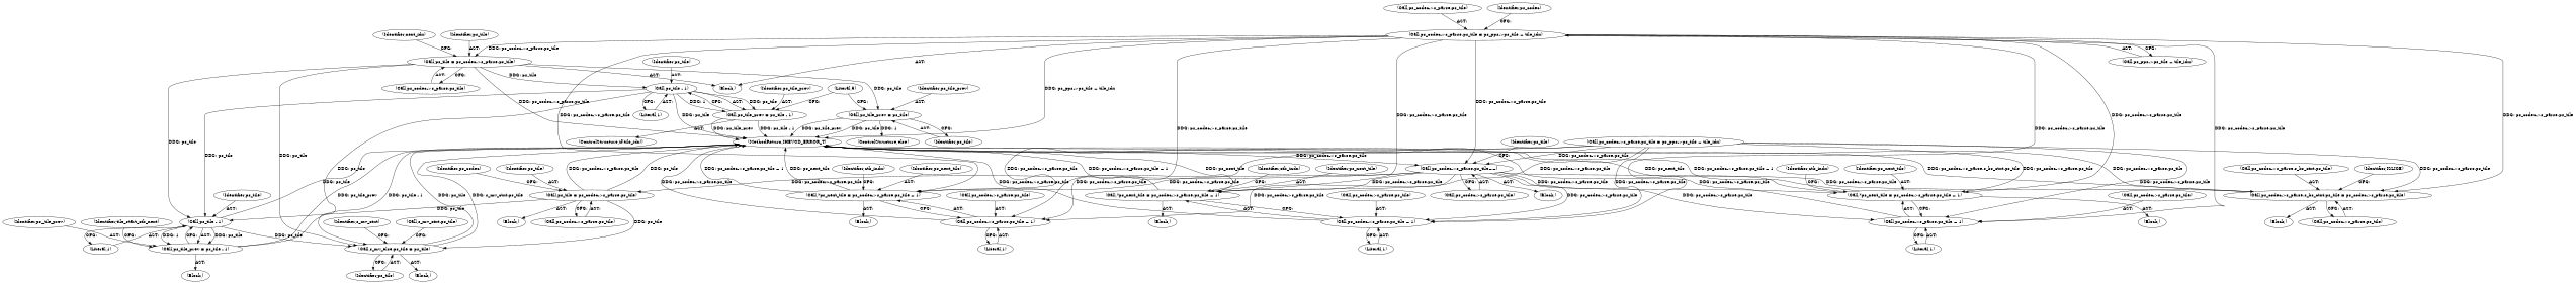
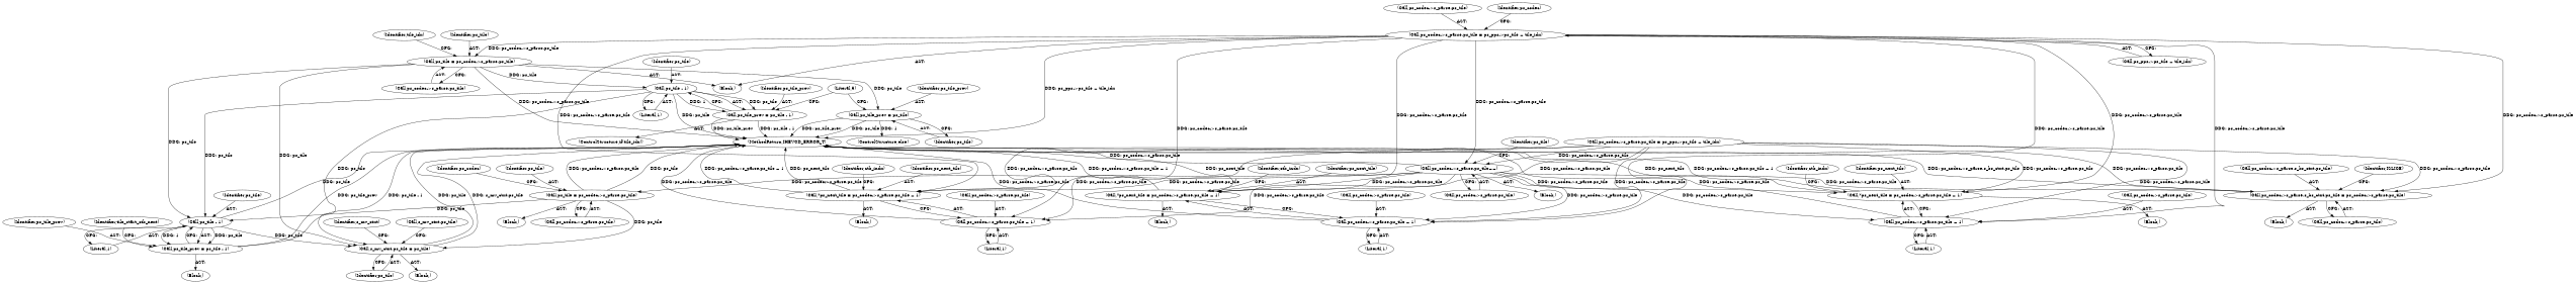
  digraph {
    n1 [label="(Call,ps_codec->s_parse.ps_tile = ps_pps->ps_tile + tile_idx)"]
    n2 [label="(Call,ps_tile = ps_codec->s_parse.ps_tile)"]
    n3 [label="(Call,*ps_next_tile = ps_codec->s_parse.ps_tile + 1)"]
    n4 [label="(Call,ps_codec->s_parse.ps_tile + 1)"]
    n5 [label="(Call,*ps_next_tile = ps_codec->s_parse.ps_tile + 1)"]
    n6 [label="(Call,ps_codec->s_parse.ps_tile + 1)"]
    n7 [label="(Call,*ps_next_tile = ps_codec->s_parse.ps_tile + 1)"]
    n8 [label="(Call,ps_codec->s_parse.ps_tile + 1)"]
    n9 [label="(Call,ps_codec->s_parse.s_bs_ctxt.ps_tile = ps_codec->s_parse.ps_tile)"]
    n10 [label="(Call,ps_codec->s_parse.ps_tile++)"]
    n11 [label="(Block,)"]
    n12 [label="(MethodReturn,IHEVCD_ERROR_T)"]
    n13 [label="(Call,ps_pps->ps_tile + tile_idx)"]
    n14 [label="(Call,ps_tile - 1)"]
    n15 [label="(Call,ps_tile - 1)"]
-   n16 [label="(Call,s_mv_else.ps_tile = ps_tile)"]
+   n16 [label="(Call,s_mv_ctxt.ps_tile = ps_tile)"]
    n17 [label="(Call,ps_tile_prev = ps_tile)"]
    n18 [label="(Call,ps_codec->s_parse.ps_tile)"]
    n19 [label="(Block,)"]
    n20 [label="(Literal,1)"]
    n21 [label="(Block,)"]
    n22 [label="(Literal,1)"]
    n23 [label="(Block,)"]
    n24 [label="(Literal,1)"]
    n25 [label="(Call,ps_codec->s_parse.ps_tile)"]
    n26 [label="(Block,)"]
    n27 [label="(Call,ps_tile = ps_codec->s_parse.ps_tile)"]
    n28 [label="(Call,ps_codec->s_parse.ps_tile)"]
    n29 [label="(Block,)"]
    n30 [label="(Call,ps_tile_prev = ps_tile - 1)"]
    n31 [label="(Literal,1)"]
    n32 [label="(Call,ps_tile_prev = ps_tile - 1)"]
    n33 [label="(Literal,1)"]
    n34 [label="(Block,)"]
    n35 [label="(Identifier,ps_tile)"]
    n36 [label="(Identifier,ps_tile)"]
    n37 [label="(ControlStructure,else)"]
    n38 [label="(ControlStructure,if(tile_idx))"]
    n39 [label="(Block,)"]
    n40 [label="(Block,)"]
    n41 [label="(Call,ps_codec->s_parse.ps_tile)"]
    n42 [label="(Literal,5)"]
    n43 [label="(Identifier,ctb_indx)"]
    n44 [label="(Identifier,s_mv_ctxt)"]
    n45 [label="(Call,ps_codec->s_parse.s_bs_ctxt.ps_tile)"]
    n46 [label="(Identifier,ctb_indx)"]
    n47 [label="(Identifier,ps_tile)"]
-   n48 [label="(Identifier,next_idx)"]
+   n48 [label="(Identifier,tile_idx)"]
    n49 [label="(Call,ps_codec->s_parse.ps_tile)"]
    n50 [label="(Identifier,ps_tile_prev)"]
    n51 [label="(Identifier,ps_tile)"]
    n52 [label="(Identifier,ps_next_tile)"]
    n53 [label="(Identifier,ctb_indx)"]
    n54 [label="(Identifier,ISLICE)"]
    n55 [label="(Identifier,ps_tile)"]
    n56 [label="(Call,ps_codec->s_parse.ps_tile)"]
    n57 [label="(Call,ps_codec->s_parse.ps_tile)"]
    n58 [label="(Identifier,tile_start_ctb_next)"]
    n59 [label="(Identifier,ps_tile_prev)"]
    n60 [label="(Call,ps_codec->s_parse.ps_tile = ps_pps->ps_tile + tile_idx)"]
    n61 [label="(Identifier,ps_codec)"]
    n62 [label="(Identifier,ps_tile_prev)"]
    n63 [label="(Call,ps_codec->s_parse.ps_tile)"]
    n64 [label="(Identifier,ps_next_tile)"]
    n65 [label="(Call,s_mv_ctxt.ps_tile)"]
    n66 [label="(Identifier,ps_next_tile)"]
    n67 [label="(Identifier,ps_tile)"]
    n68 [label="(Identifier,ps_tile)"]
    n69 [label="(Identifier,ps_codec)"]
    n1 -> n2 [label="DDG: ps_codec->s_parse.ps_tile"]
    n1 -> n3 [label="DDG: ps_codec->s_parse.ps_tile"]
    n1 -> n4 [label="DDG: ps_codec->s_parse.ps_tile"]
    n1 -> n5 [label="DDG: ps_codec->s_parse.ps_tile"]
    n1 -> n6 [label="DDG: ps_codec->s_parse.ps_tile"]
    n1 -> n7 [label="DDG: ps_codec->s_parse.ps_tile"]
    n1 -> n8 [label="DDG: ps_codec->s_parse.ps_tile"]
    n1 -> n9 [label="DDG: ps_codec->s_parse.ps_tile"]
    n1 -> n10 [label="DDG: ps_codec->s_parse.ps_tile"]
    n1 -> n11 [label="AST: "]
    n1 -> n12 [label="DDG: ps_pps->ps_tile + tile_idx"]
    n1 -> n13 [label="CFG: "]
    n2 -> n11 [label="AST: "]
    n2 -> n12 [label="DDG: ps_codec->s_parse.ps_tile"]
    n2 -> n14 [label="DDG: ps_tile"]
    n2 -> n15 [label="DDG: ps_tile"]
    n2 -> n16 [label="DDG: ps_tile"]
    n2 -> n17 [label="DDG: ps_tile"]
    n2 -> n18 [label="CFG: "]
    n3 -> n4 [label="CFG: "]
    n3 -> n12 [label="DDG: ps_next_tile"]
    n3 -> n12 [label="DDG: ps_codec->s_parse.ps_tile + 1"]
    n3 -> n19 [label="AST: "]
    n4 -> n3 [label="AST: "]
    n4 -> n12 [label="DDG: ps_codec->s_parse.ps_tile"]
    n4 -> n20 [label="CFG: "]
    n5 -> n6 [label="CFG: "]
    n5 -> n12 [label="DDG: ps_next_tile"]
    n5 -> n12 [label="DDG: ps_codec->s_parse.ps_tile + 1"]
    n5 -> n21 [label="AST: "]
    n6 -> n5 [label="AST: "]
    n6 -> n12 [label="DDG: ps_codec->s_parse.ps_tile"]
    n6 -> n22 [label="CFG: "]
    n7 -> n8 [label="CFG: "]
    n7 -> n12 [label="DDG: ps_next_tile"]
    n7 -> n12 [label="DDG: ps_codec->s_parse.ps_tile + 1"]
    n7 -> n23 [label="AST: "]
    n8 -> n7 [label="AST: "]
    n8 -> n12 [label="DDG: ps_codec->s_parse.ps_tile"]
    n8 -> n24 [label="CFG: "]
    n9 -> n12 [label="DDG: ps_codec->s_parse.s_bs_ctxt.ps_tile"]
    n9 -> n12 [label="DDG: ps_codec->s_parse.ps_tile"]
    n9 -> n25 [label="CFG: "]
    n9 -> n26 [label="AST: "]
    n10 -> n3 [label="DDG: ps_codec->s_parse.ps_tile"]
    n10 -> n4 [label="DDG: ps_codec->s_parse.ps_tile"]
    n10 -> n5 [label="DDG: ps_codec->s_parse.ps_tile"]
    n10 -> n6 [label="DDG: ps_codec->s_parse.ps_tile"]
    n10 -> n7 [label="DDG: ps_codec->s_parse.ps_tile"]
    n10 -> n8 [label="DDG: ps_codec->s_parse.ps_tile"]
    n10 -> n9 [label="DDG: ps_codec->s_parse.ps_tile"]
-   n12 -> n10 [label="DDG: ps_codec->s_parse.ps_tile"]
+   n10 -> n12 [label="DDG: ps_codec->s_parse.ps_tile"]
    n10 -> n27 [label="DDG: ps_codec->s_parse.ps_tile"]
    n10 -> n28 [label="CFG: "]
    n10 -> n29 [label="AST: "]
    n13 -> n1 [label="AST: "]
    n14 -> n12 [label="DDG: ps_tile"]
    n14 -> n15 [label="DDG: ps_tile"]
    n14 -> n16 [label="DDG: ps_tile"]
    n14 -> n30 [label="AST: "]
    n14 -> n30 [label="DDG: ps_tile"]
    n14 -> n30 [label="DDG: 1"]
    n14 -> n31 [label="CFG: "]
    n15 -> n12 [label="DDG: ps_tile"]
    n15 -> n16 [label="DDG: ps_tile"]
    n15 -> n32 [label="AST: "]
    n15 -> n32 [label="DDG: ps_tile"]
    n15 -> n32 [label="DDG: 1"]
    n15 -> n33 [label="CFG: "]
    n16 -> n12 [label="DDG: ps_tile"]
    n16 -> n12 [label="DDG: s_mv_ctxt.ps_tile"]
    n16 -> n34 [label="AST: "]
    n16 -> n35 [label="CFG: "]
    n17 -> n12 [label="DDG: ps_tile_prev"]
    n17 -> n12 [label="DDG: ps_tile"]
    n17 -> n36 [label="CFG: "]
    n17 -> n37 [label="DDG: 1"]
    n18 -> n2 [label="AST: "]
    n20 -> n4 [label="AST: "]
    n22 -> n6 [label="AST: "]
    n24 -> n8 [label="AST: "]
    n25 -> n9 [label="AST: "]
    n27 -> n12 [label="DDG: ps_codec->s_parse.ps_tile"]
    n27 -> n12 [label="DDG: ps_tile"]
    n27 -> n15 [label="DDG: ps_tile"]
    n27 -> n16 [label="DDG: ps_tile"]
    n27 -> n40 [label="AST: "]
    n27 -> n41 [label="CFG: "]
    n28 -> n10 [label="AST: "]
    n30 -> n12 [label="DDG: ps_tile_prev"]
    n30 -> n12 [label="DDG: ps_tile - 1"]
    n30 -> n14 [label="CFG: "]
    n30 -> n38 [label="AST: "]
    n31 -> n14 [label="AST: "]
    n32 -> n12 [label="DDG: ps_tile - 1"]
    n32 -> n12 [label="DDG: ps_tile_prev"]
    n32 -> n15 [label="CFG: "]
    n32 -> n39 [label="AST: "]
    n33 -> n15 [label="AST: "]
    n35 -> n16 [label="AST: "]
    n36 -> n17 [label="AST: "]
    n41 -> n27 [label="AST: "]
    n42 -> n17 [label="CFG: "]
    n42 -> n30 [label="CFG: "]
    n43 -> n3 [label="CFG: "]
    n44 -> n16 [label="CFG: "]
    n45 -> n9 [label="AST: "]
    n46 -> n5 [label="CFG: "]
    n47 -> n10 [label="CFG: "]
    n48 -> n2 [label="CFG: "]
    n49 -> n1 [label="AST: "]
    n50 -> n32 [label="AST: "]
    n51 -> n2 [label="AST: "]
    n52 -> n5 [label="AST: "]
    n53 -> n7 [label="CFG: "]
    n54 -> n9 [label="CFG: "]
    n55 -> n15 [label="AST: "]
    n56 -> n8 [label="AST: "]
    n57 -> n4 [label="AST: "]
    n58 -> n32 [label="CFG: "]
    n59 -> n30 [label="AST: "]
    n60 -> n3 [label="DDG: ps_codec->s_parse.ps_tile"]
    n60 -> n4 [label="DDG: ps_codec->s_parse.ps_tile"]
    n60 -> n5 [label="DDG: ps_codec->s_parse.ps_tile"]
    n60 -> n6 [label="DDG: ps_codec->s_parse.ps_tile"]
    n60 -> n7 [label="DDG: ps_codec->s_parse.ps_tile"]
    n60 -> n8 [label="DDG: ps_codec->s_parse.ps_tile"]
    n60 -> n9 [label="DDG: ps_codec->s_parse.ps_tile"]
    n60 -> n10 [label="DDG: ps_codec->s_parse.ps_tile"]
    n61 -> n27 [label="CFG: "]
    n62 -> n17 [label="AST: "]
    n63 -> n6 [label="AST: "]
    n64 -> n3 [label="AST: "]
    n65 -> n16 [label="CFG: "]
    n66 -> n7 [label="AST: "]
    n67 -> n14 [label="AST: "]
    n68 -> n27 [label="AST: "]
    n69 -> n1 [label="CFG: "]
  }
